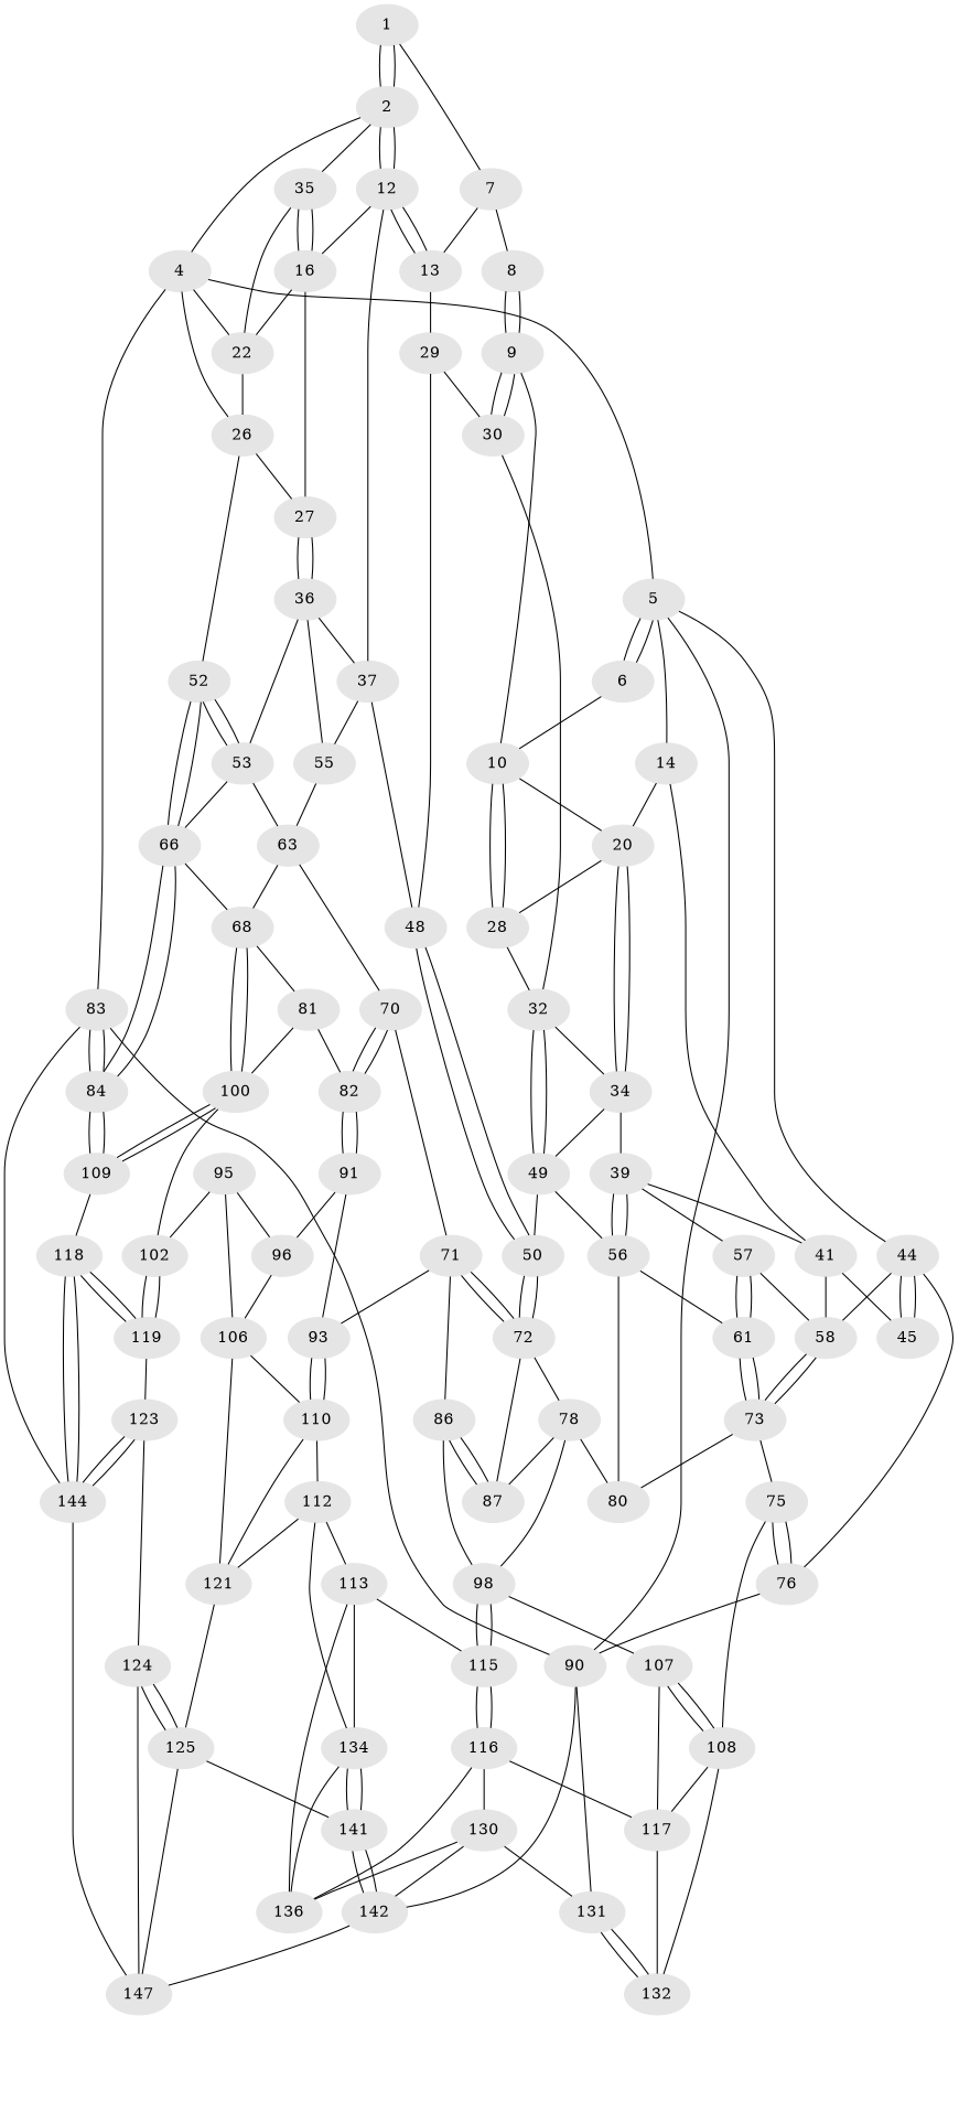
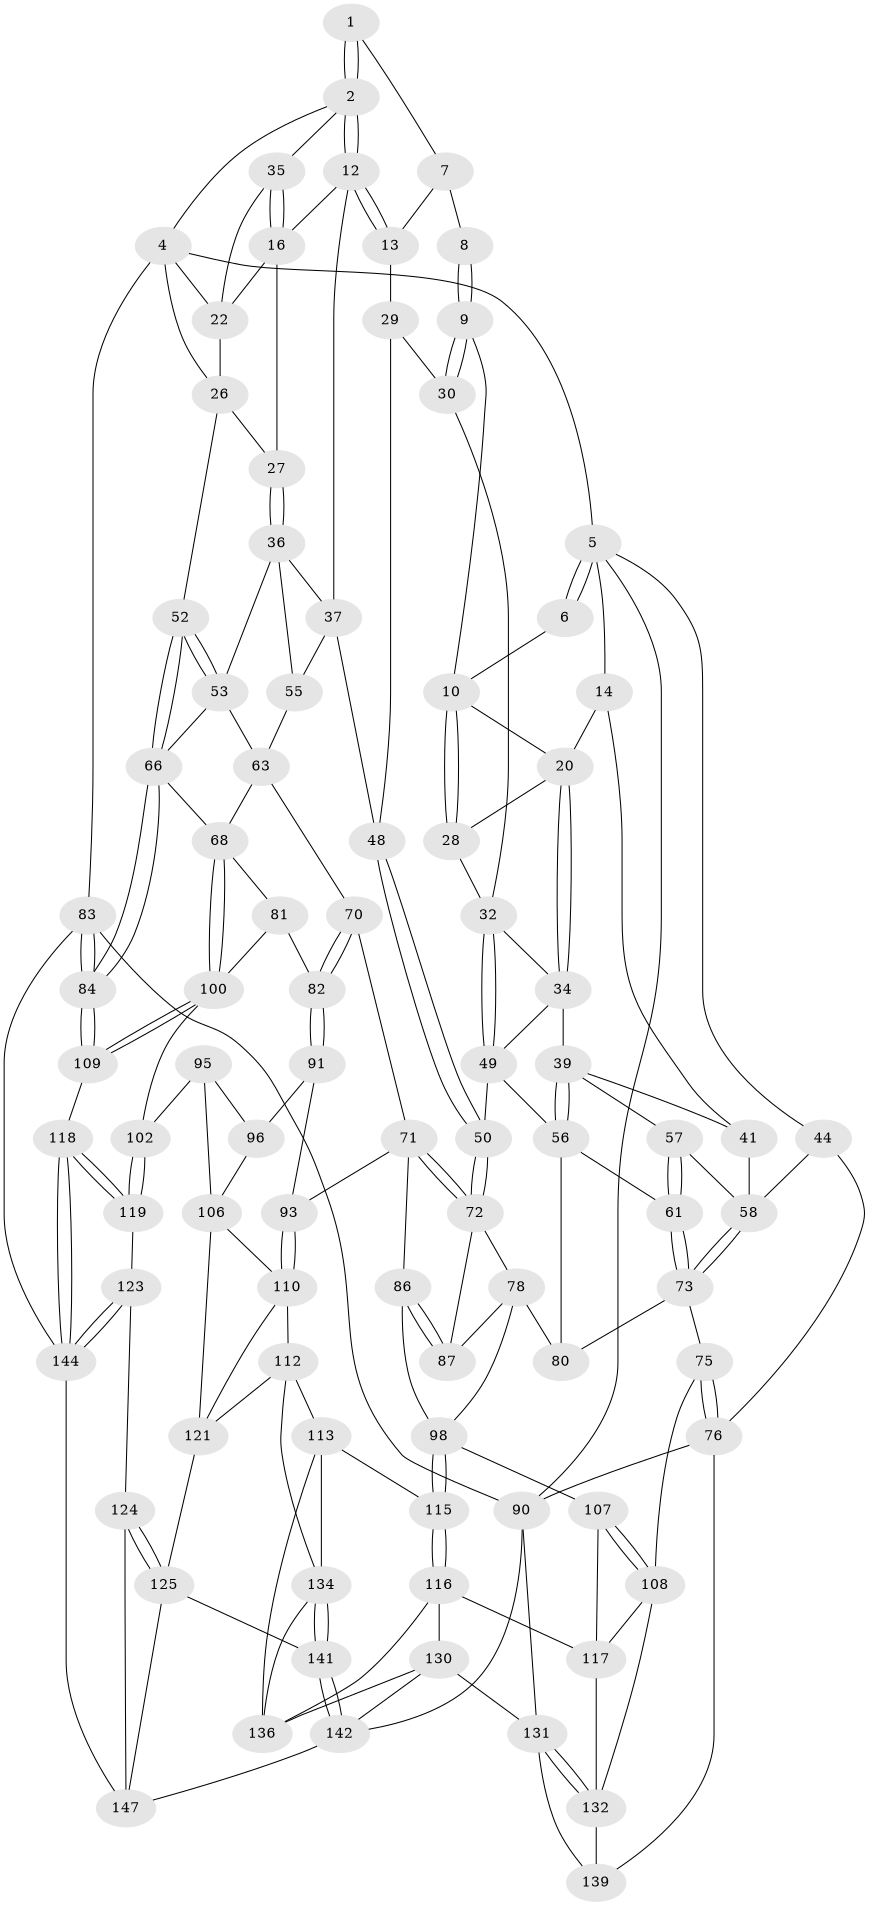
  graph {
    node [color=gray90 style=filled]
    2 [super="+3"]
    1
    7 [super="+14"]
    4 [super="+24"]
    12 [super="+17"]
    n6 [label=35]
    8
    13
    5 [super="+18"]
    22 [super="+23"]
    26 [super="+35"]
    83
    16 [super="+25"]
    37 [super="+47"]
    6
    n16 [label=14 super="+42"]
    44 [super="+65"]
    90 [super="+150"]
    27
    52
    84
    144 [super="+146"]
    10 [super="+11"]
    20 [super="+21"]
    41 [super="+46"]
-   45
    58 [super="+59"]
    76 [super="+89"]
    131 [super="+145"]
    142 [super="+148"]
    28
    9
    29 [super="+43"]
    30 [super="+31"]
    32 [super="+33"]
    34 [super="+38"]
    48
    55
    36 [super="+54"]
    49 [super="+51"]
    39 [super="+40"]
    53 [super="+62"]
    66 [super="+67"]
    50
    56 [super="+60"]
    57
    63 [super="+64"]
    61
    80
    73 [super="+74"]
+   139
    72 [super="+77"]
    78 [super="+79"]
    87 [super="+88"]
    68 [super="+69"]
    70
    75
    81 [super="+94"]
    100 [super="+101"]
    71 [super="+85"]
    82
    109
    102 [super="+103"]
    86 [super="+97"]
    93
    91 [super="+92"]
    98 [super="+99"]
    110 [super="+111"]
    108 [super="+128"]
    117 [super="+127"]
    132 [super="+138"]
    107
    115
    95 [super="+104"]
    96 [super="+105"]
    106 [super="+120"]
    147 [super="+149"]
    118
    121 [super="+126"]
    112 [super="+133"]
    119 [super="+122"]
    116 [super="+129"]
    123
    125 [super="+143"]
    113 [super="+114"]
    134 [super="+135"]
    136 [super="+137"]
    141
    130 [super="+140"]
    124
    2 -- 4
    2 -- 12
    2 -- 12
    2 -- n6
    1 -- 2
    1 -- 2
    1 -- 7
    7 -- 8 [weight=2]
    7 -- 13
    4 -- 5
    4 -- 22
    4 -- 26
    4 -- 83
    12 -- 13
    12 -- 13
    12 -- 16
    12 -- 37
    n6 -- 22
    n6 -- 16
    n6 -- 16
    8 -- 9
    8 -- 9
    13 -- 29
    5 -- 6
    5 -- 6
    5 -- n16
    5 -- 44
    5 -- 90
    22 -- 26
    26 -- 27
    26 -- 52
    83 -- 90
    83 -- 84
    83 -- 84
    83 -- 144
    16 -- 22
    16 -- 27
    37 -- 48
    37 -- 55
    6 -- 10
    n16 -- 20
    n16 -- 41
-   44 -- 45
-   44 -- 45
    44 -- 58
    44 -- 76
    90 -- 131
    90 -- 142
    27 -- 36
    27 -- 36
    52 -- 53
    52 -- 53
    52 -- 66
    52 -- 66
    84 -- 109
    84 -- 109
    144 -- 147
    10 -- 20
    10 -- 28
    10 -- 28
    20 -- 28
    20 -- 34
    20 -- 34
-   41 -- 45
    41 -- 58
    58 -- 73
    58 -- 73
    76 -- 90
+   76 -- 139
+   131 -- 139
    131 -- 132
    131 -- 132
    142 -- 147
    28 -- 32
    9 -- 10
    9 -- 30
    9 -- 30
    29 -- 30 [weight=2]
    29 -- 48
    30 -- 32
    32 -- 34
    32 -- 49
    32 -- 49
    34 -- 49
    34 -- 39
    48 -- 50
    48 -- 50
    55 -- 63
    36 -- 37
    36 -- 55
    36 -- 53
    49 -- 50
    49 -- 56
    39 -- 41
    39 -- 56
    39 -- 56
    39 -- 57
    53 -- 66
    53 -- 63
    66 -- 84
    66 -- 84
    66 -- 68
    50 -- 72
    50 -- 72
    56 -- 61
    56 -- 80
    57 -- 58
    57 -- 61
    57 -- 61
    63 -- 68
    63 -- 70
    61 -- 73
    61 -- 73
    73 -- 80
    73 -- 75
    72 -- 78
    72 -- 87
    78 -- 80
    78 -- 87
    78 -- 98
    68 -- 81
    68 -- 100
    68 -- 100
    70 -- 71
    70 -- 82
    70 -- 82
    75 -- 76
    75 -- 76
    75 -- 108
    81 -- 100
    81 -- 82
    100 -- 109
    100 -- 109
    100 -- 102
    71 -- 72
    71 -- 72
    71 -- 86
    71 -- 93
    82 -- 91
    82 -- 91
    109 -- 118
    102 -- 119 [weight=2]
    102 -- 119
    86 -- 87 [weight=2]
    86 -- 87
    86 -- 98
    93 -- 110
    93 -- 110
    91 -- 93
    91 -- 96 [weight=2]
    98 -- 107
    98 -- 115
    98 -- 115
    110 -- 121
    110 -- 112
    108 -- 117
    108 -- 132
    117 -- 132
+   132 -- 139
    107 -- 108
    107 -- 108
    107 -- 117
    115 -- 116
    115 -- 116
    95 -- 102
    95 -- 96
    95 -- 106
    96 -- 106
    106 -- 110
    106 -- 121
    118 -- 144
    118 -- 144
    118 -- 119
    118 -- 119
    121 -- 125
    112 -- 121
    112 -- 113
    112 -- 134
    119 -- 123
    116 -- 117
    116 -- 136
    116 -- 130
    123 -- 144
    123 -- 144
    123 -- 124
    125 -- 147
    125 -- 141
    113 -- 115
    113 -- 134
    113 -- 136
    134 -- 136
    134 -- 141
    134 -- 141
    141 -- 142
    141 -- 142
    130 -- 131
    130 -- 142
    130 -- 136
    124 -- 147
    124 -- 125
    124 -- 125
  }
